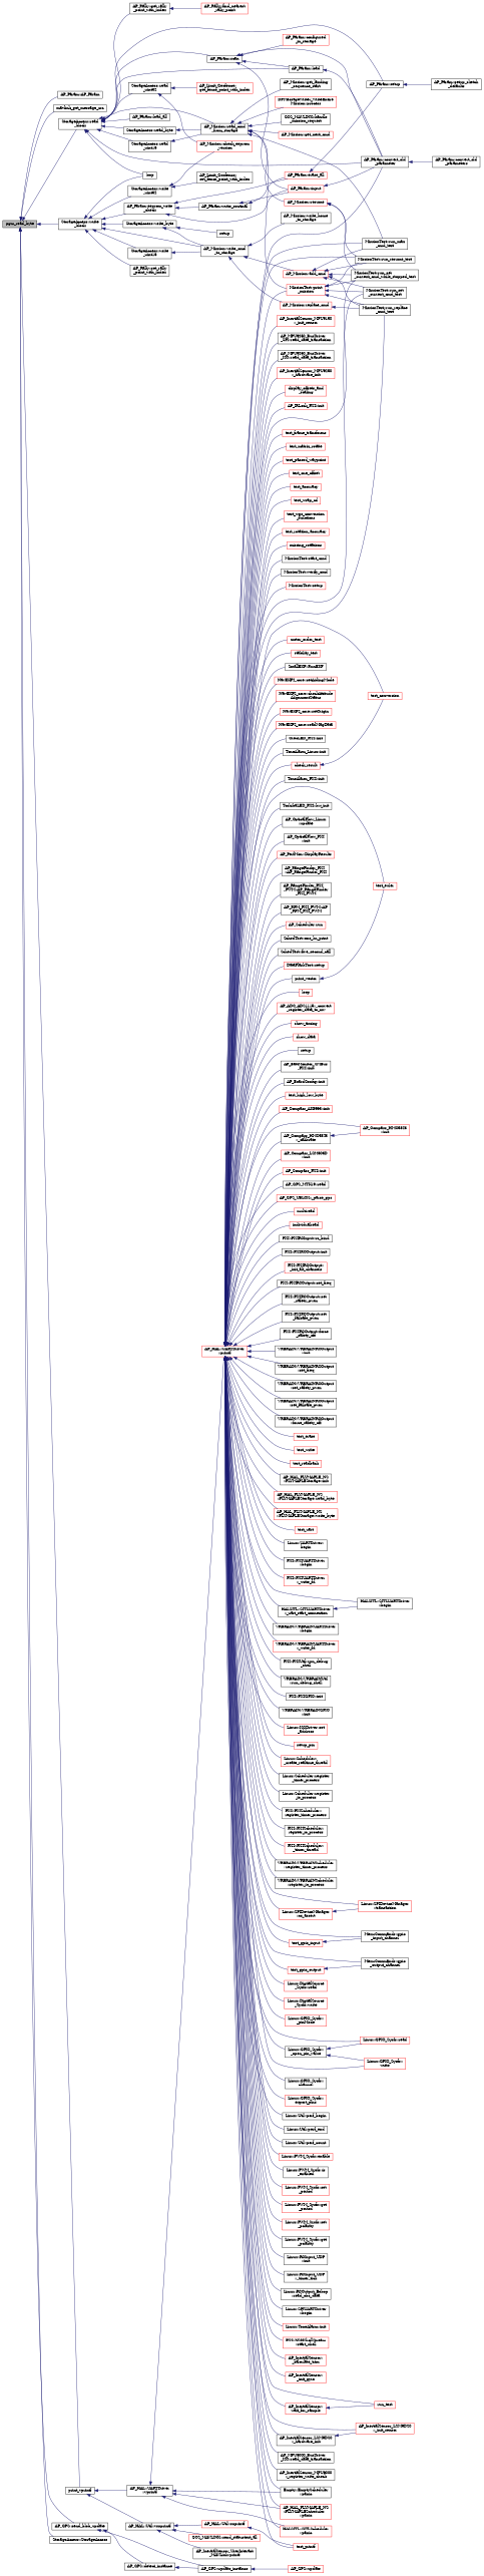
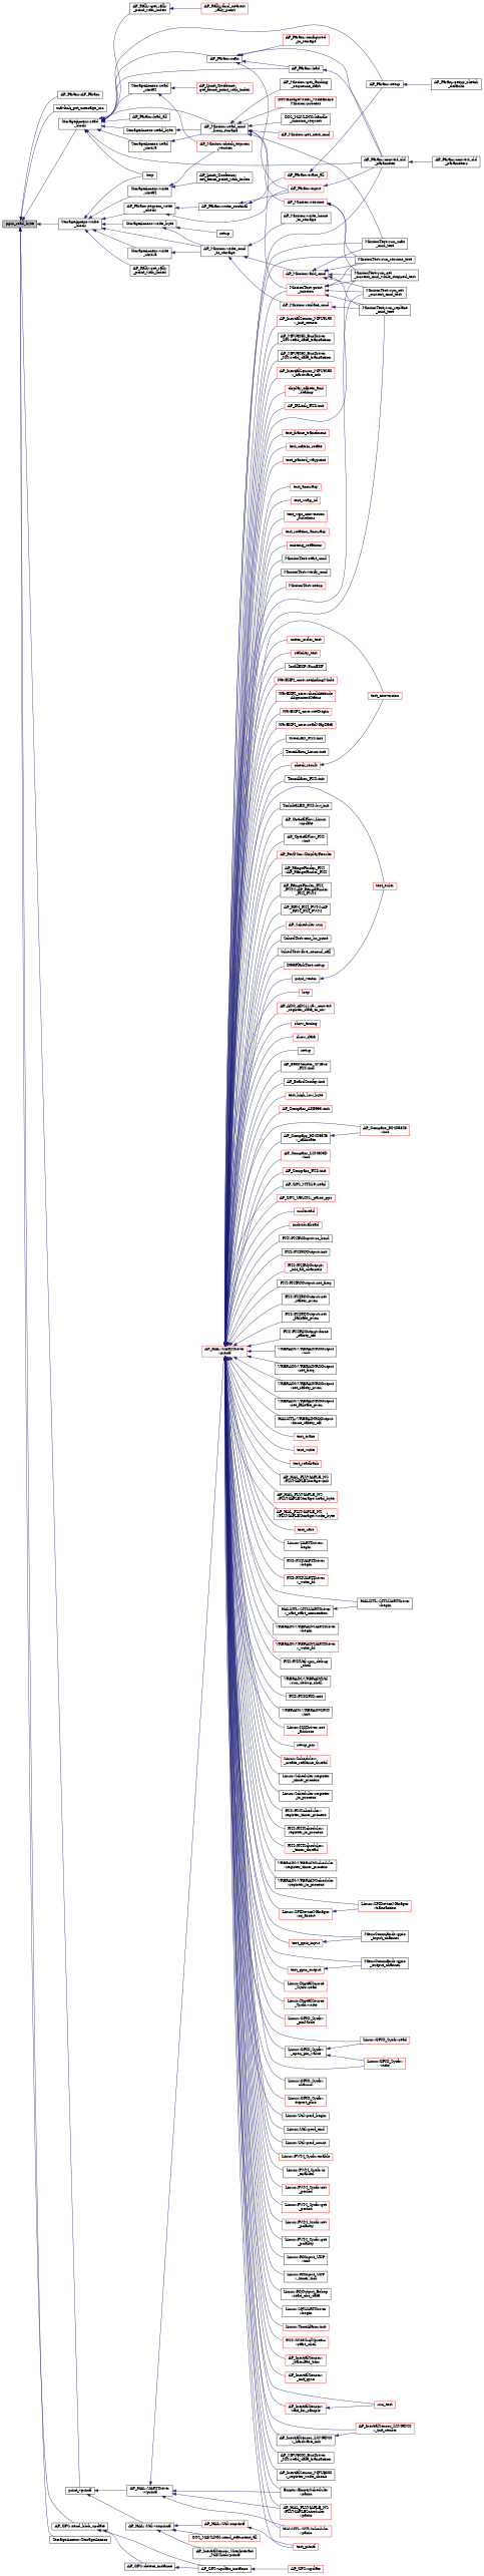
  digraph {
    fontname="DejaVu Serif"
    rankdir=LR
    node [color=black fillcolor=white fontname="DejaVu Serif" fontsize=10 shape=record style=filled]
    edge [color=midnightblue dir=back fontname="DejaVu Serif" fontsize=10 labelfontname=Helvetica labelfontsize=10 style=solid]
    n1 [fillcolor=grey75 fontcolor=black height=0.2 label=pgm_read_byte width=0.4]
    n2 [height=0.2 label="AP_Param::AP_Param" width=0.4]
    n3 [height=0.2 label=mavlink_get_message_crc width=0.4]
    n4 [height=0.2 label=print_vprintf width=0.4]
    n5 [height=0.2 label="StorageAccess::read\l_block" width=0.4]
    n6 [height=0.2 label="AP_GPS::send_blob_update" width=0.4]
    n7 [height=0.2 label="StorageAccess::StorageAccess" width=0.4]
    n8 [height=0.2 label="StorageAccess::write\l_block" width=0.4]
    n9 [height=0.2 label="AP_HAL::UARTDriver\l::vprintf" width=0.4]
    n10 [height=0.2 label="AP_HAL::Util::vsnprintf" width=0.4]
    n11 [height=0.2 label="AP_Param::convert_old\l_parameter" width=0.4]
    n12 [height=0.2 label="AP_Mission::read_cmd\l_from_storage" width=0.4]
    n13 [height=0.2 label="AP_Param::setup" width=0.4]
    n14 [height=0.2 label="AP_Param::scan" width=0.4]
    n15 [height=0.2 label="AP_Param::load" width=0.4]
    n16 [height=0.2 label="AP_Param::load_all" width=0.4]
    n17 [height=0.2 label="AP_Rally::get_rally\l_point_with_index" width=0.4]
    n18 [height=0.2 label=loop width=0.4]
    n19 [height=0.2 label="StorageAccess::read_byte" width=0.4]
    n20 [height=0.2 label="StorageAccess::read\l_uint16" width=0.4]
    n21 [height=0.2 label="StorageAccess::read\l_uint32" width=0.4]
    n22 [height=0.2 label="AP_GPS::detect_instance" width=0.4]
    n23 [height=0.2 label="AP_GPS::update_instance" width=0.4]
    n24 [height=0.2 label="AP_Mission::write_cmd\l_to_storage" width=0.4]
    n25 [height=0.2 label="AP_Param::eeprom_write\l_check" width=0.4]
    n26 [height=0.2 label="AP_Rally::set_rally\l_point_with_index" width=0.4]
    n27 [height=0.2 label="StorageAccess::write_byte" width=0.4]
    n28 [height=0.2 label="StorageAccess::write\l_uint16" width=0.4]
    n29 [height=0.2 label="StorageAccess::write\l_uint32" width=0.4]
    n30 [color=red height=0.2 label="AP_HAL::UARTDriver\l::printf" width=0.4]
    n31 [height=0.2 label="Empty::EmptyScheduler\l::panic" width=0.4]
    n32 [color=red height=0.2 label="AP_HAL_FLYMAPLE_NS\l::FLYMAPLEScheduler\l::panic" width=0.4]
    n33 [color=red height=0.2 label="HALSITL::SITLScheduler\l::panic" width=0.4]
    n34 [color=red height=0.2 label="AP_HAL::Util::snprintf" width=0.4]
    n35 [height=0.2 label="AP_InertialSensor_UserInteract\l_MAVLink::printf" width=0.4]
    n36 [color=red height=0.2 label="GCS_MAVLINK::send_statustext_all" width=0.4]
    n37 [color=red height=0.2 label=loop width=0.4]
    n38 [color=red height=0.2 label="AP_ADC_ADS1115::_convert\l_register_data_to_mv" width=0.4]
    n39 [color=red height=0.2 label=show_timing width=0.4]
    n40 [color=red height=0.2 label=show_data width=0.4]
    n41 [height=0.2 label=setup width=0.4]
    n42 [height=0.2 label="AP_BattMonitor_SMBus\l_PX4::init" width=0.4]
    n43 [height=0.2 label="AP_BoardConfig::init" width=0.4]
    n44 [color=red height=0.2 label=test_high_low_byte width=0.4]
    n45 [color=red height=0.2 label="AP_Compass_AK8963::init" width=0.4]
    n46 [color=red height=0.2 label="AP_Compass_HMC5843\l::init" width=0.4]
    n47 [height=0.2 label="AP_Compass_HMC5843\l::_calibrate" width=0.4]
    n48 [color=red height=0.2 label="AP_Compass_LSM303D\l::init" width=0.4]
    n49 [color=red height=0.2 label="AP_Compass_PX4::init" width=0.4]
    n50 [height=0.2 label="AP_GPS_MTK19::read" width=0.4]
    n51 [color=red height=0.2 label="AP_GPS_UBLOX::_parse_gps" width=0.4]
    n52 [color=red height=0.2 label=test_printf width=0.4]
    n53 [color=red height=0.2 label=multiread width=0.4]
    n54 [color=red height=0.2 label=individualread width=0.4]
    n55 [height=0.2 label="PX4::PX4RCInput::rc_bind" width=0.4]
    n56 [height=0.2 label="PX4::PX4RCOutput::init" width=0.4]
    n57 [color=red height=0.2 label="PX4::PX4RCOutput::\l_init_alt_channels" width=0.4]
    n58 [height=0.2 label="PX4::PX4RCOutput::set_freq" width=0.4]
    n59 [height=0.2 label="PX4::PX4RCOutput::set\l_safety_pwm" width=0.4]
    n60 [height=0.2 label="PX4::PX4RCOutput::set\l_failsafe_pwm" width=0.4]
    n61 [height=0.2 label="PX4::PX4RCOutput::force\l_safety_off" width=0.4]
    n62 [height=0.2 label="VRBRAIN::VRBRAINRCOutput\l::init" width=0.4]
    n63 [height=0.2 label="VRBRAIN::VRBRAINRCOutput\l::set_freq" width=0.4]
    n64 [height=0.2 label="VRBRAIN::VRBRAINRCOutput\l::set_safety_pwm" width=0.4]
    n65 [height=0.2 label="VRBRAIN::VRBRAINRCOutput\l::set_failsafe_pwm" width=0.4]
-   n66 [height=0.2 label="VRBRAIN::VRBRAINRCOutput\l::force_safety_off" width=0.4]
+   n66 [height=0.2 label="HALSITL::VRBRAINRCOutput\l::force_safety_off" width=0.4]
    n67 [color=red height=0.2 label=test_erase width=0.4]
    n68 [color=red height=0.2 label=test_write width=0.4]
    n69 [color=red height=0.2 label=test_readback width=0.4]
    n70 [height=0.2 label="AP_HAL_FLYMAPLE_NS\l::FLYMAPLEStorage::init" width=0.4]
    n71 [color=red height=0.2 label="AP_HAL_FLYMAPLE_NS\l::FLYMAPLEStorage::read_byte" width=0.4]
    n72 [color=red height=0.2 label="AP_HAL_FLYMAPLE_NS\l::FLYMAPLEStorage::write_byte" width=0.4]
    n73 [color=red height=0.2 label=test_uart width=0.4]
    n74 [height=0.2 label="Linux::UARTDriver::\lbegin" width=0.4]
    n75 [height=0.2 label="PX4::PX4UARTDriver\l::begin" width=0.4]
    n76 [color=red height=0.2 label="PX4::PX4UARTDriver\l::_write_fd" width=0.4]
    n77 [height=0.2 label="HALSITL::SITLUARTDriver\l::begin" width=0.4]
    n78 [height=0.2 label="HALSITL::SITLUARTDriver\l::_uart_start_connection" width=0.4]
    n79 [height=0.2 label="VRBRAIN::VRBRAINUARTDriver\l::begin" width=0.4]
    n80 [color=red height=0.2 label="VRBRAIN::VRBRAINUARTDriver\l::_write_fd" width=0.4]
    n81 [height=0.2 label="PX4::PX4Util::run_debug\l_shell" width=0.4]
    n82 [height=0.2 label="VRBRAIN::VRBRAINUtil\l::run_debug_shell" width=0.4]
    n83 [height=0.2 label="PX4::PX4GPIO::init" width=0.4]
    n84 [height=0.2 label="VRBRAIN::VRBRAINGPIO\l::init" width=0.4]
    n85 [color=red height=0.2 label="Linux::I2CDriver::set\l_address" width=0.4]
    n86 [color=red height=0.2 label=setup_pin width=0.4]
    n87 [color=red height=0.2 label="Linux::Scheduler::\l_create_realtime_thread" width=0.4]
    n88 [height=0.2 label="Linux::Scheduler::register\l_timer_process" width=0.4]
    n89 [height=0.2 label="Linux::Scheduler::register\l_io_process" width=0.4]
    n90 [height=0.2 label="PX4::PX4Scheduler::\lregister_timer_process" width=0.4]
    n91 [height=0.2 label="PX4::PX4Scheduler::\lregister_io_process" width=0.4]
    n92 [color=red height=0.2 label="PX4::PX4Scheduler::\l_timer_thread" width=0.4]
    n93 [height=0.2 label="VRBRAIN::VRBRAINScheduler\l::register_timer_process" width=0.4]
    n94 [height=0.2 label="VRBRAIN::VRBRAINScheduler\l::register_io_process" width=0.4]
    n95 [color=red height=0.2 label="Linux::SPIDeviceManager\l::cs_assert" width=0.4]
    n96 [color=red height=0.2 label="Linux::SPIDeviceManager\l::transaction" width=0.4]
    n97 [color=red height=0.2 label=test_gpio_input width=0.4]
    n98 [height=0.2 label="MenuCommands::gpio\l_input_channel" width=0.4]
    n99 [color=red height=0.2 label=test_gpio_output width=0.4]
    n100 [height=0.2 label="MenuCommands::gpio\l_output_channel" width=0.4]
    n101 [color=red height=0.2 label="Linux::DigitalSource\l_Sysfs::read" width=0.4]
    n102 [color=red height=0.2 label="Linux::DigitalSource\l_Sysfs::write" width=0.4]
    n103 [color=red height=0.2 label="Linux::GPIO_Sysfs::\l_pinMode" width=0.4]
    n104 [height=0.2 label="Linux::GPIO_Sysfs::\l_open_pin_value" width=0.4]
    n105 [color=red height=0.2 label="Linux::GPIO_Sysfs::read" width=0.4]
    n106 [color=red height=0.2 label="Linux::GPIO_Sysfs::\lwrite" width=0.4]
    n107 [height=0.2 label="Linux::GPIO_Sysfs::\lchannel" width=0.4]
    n108 [color=red height=0.2 label="Linux::GPIO_Sysfs::\lexport_pins" width=0.4]
    n109 [height=0.2 label="Linux::Util::perf_begin" width=0.4]
    n110 [height=0.2 label="Linux::Util::perf_end" width=0.4]
    n111 [height=0.2 label="Linux::Util::perf_count" width=0.4]
    n112 [color=red height=0.2 label="Linux::PWM_Sysfs::enable" width=0.4]
    n113 [height=0.2 label="Linux::PWM_Sysfs::is\l_enabled" width=0.4]
    n114 [color=red height=0.2 label="Linux::PWM_Sysfs::set\l_period" width=0.4]
    n115 [color=red height=0.2 label="Linux::PWM_Sysfs::get\l_period" width=0.4]
    n116 [color=red height=0.2 label="Linux::PWM_Sysfs::set\l_polarity" width=0.4]
    n117 [height=0.2 label="Linux::PWM_Sysfs::get\l_polarity" width=0.4]
    n118 [height=0.2 label="Linux::RCInput_UDP\l::init" width=0.4]
    n119 [height=0.2 label="Linux::RCInput_UDP\l::_timer_tick" width=0.4]
    n120 [height=0.2 label="Linux::RCOutput_Bebop\l::read_obs_data" width=0.4]
    n121 [height=0.2 label="Linux::SPIUARTDriver\l::begin" width=0.4]
    n122 [color=red height=0.2 label="Linux::ToneAlarm::init" width=0.4]
    n123 [color=red height=0.2 label="PX4::NSHShellStream\l::start_shell" width=0.4]
    n124 [color=red height=0.2 label="AP_InertialSensor::\l_calculate_trim" width=0.4]
    n125 [color=red height=0.2 label="AP_InertialSensor::\l_init_gyro" width=0.4]
    n126 [color=red height=0.2 label="AP_InertialSensor::\lwait_for_sample" width=0.4]
    n127 [color=red height=0.2 label=run_test width=0.4]
    n128 [color=red height=0.2 label="AP_InertialSensor_LSM9DS0\l::_init_sensor" width=0.4]
    n129 [height=0.2 label="AP_InertialSensor_LSM9DS0\l::_hardware_init" width=0.4]
    n130 [height=0.2 label="AP_MPU6000_BusDriver\l_I2C::read_data_transaction" width=0.4]
    n131 [height=0.2 label="AP_InertialSensor_MPU6000\l::_register_write_check" width=0.4]
    n132 [color=red height=0.2 label="AP_InertialSensor_MPU9150\l::_init_sensor" width=0.4]
    n133 [height=0.2 label="AP_MPU9250_BusDriver\l_SPI::read_data_transaction" width=0.4]
    n134 [height=0.2 label="AP_MPU9250_BusDriver\l_I2C::read_data_transaction" width=0.4]
    n135 [color=red height=0.2 label="AP_InertialSensor_MPU9250\l::_hardware_init" width=0.4]
    n136 [color=red height=0.2 label="display_offsets_and\l_scaling" width=0.4]
    n137 [color=red height=0.2 label="AP_IRLock_PX4::init" width=0.4]
    n138 [color=red height=0.2 label=check_result width=0.4]
    n139 [color=red height=0.2 label=test_conversion width=0.4]
    n140 [color=red height=0.2 label=test_frame_transforms width=0.4]
    n141 [color=red height=0.2 label=test_matrix_rotate width=0.4]
    n142 [color=red height=0.2 label=test_passed_waypoint width=0.4]
-   n143 [color=red height=0.2 label=test_one_offset width=0.4]
    n144 [color=red height=0.2 label=test_accuracy width=0.4]
    n145 [color=red height=0.2 label=test_wrap_cd width=0.4]
    n146 [color=red height=0.2 label="test_wgs_conversion\l_functions" width=0.4]
    n147 [height=0.2 label=print_vector width=0.4]
    n148 [color=red height=0.2 label=test_euler width=0.4]
    n149 [color=red height=0.2 label=test_rotation_accuracy width=0.4]
    n150 [color=red height=0.2 label=missing_rotations width=0.4]
    n151 [height=0.2 label="MissionTest::start_cmd" width=0.4]
    n152 [height=0.2 label="MissionTest::verify_cmd" width=0.4]
    n153 [color=red height=0.2 label="MissionTest::print\l_mission" width=0.4]
    n154 [height=0.2 label="MissionTest::run_resume_test" width=0.4]
    n155 [height=0.2 label="MissionTest::run_set\l_current_cmd_test" width=0.4]
    n156 [height=0.2 label="MissionTest::run_set\l_current_cmd_while_stopped_test" width=0.4]
    n157 [height=0.2 label="MissionTest::run_replace\l_cmd_test" width=0.4]
    n158 [height=0.2 label="MissionTest::run_max\l_cmd_test" width=0.4]
    n159 [color=red height=0.2 label="MissionTest::setup" width=0.4]
    n160 [color=red height=0.2 label=motor_order_test width=0.4]
    n161 [color=red height=0.2 label=stability_test width=0.4]
    n162 [height=0.2 label="SmallEKF::RunEKF" width=0.4]
    n163 [color=red height=0.2 label="NavEKF2_core::setAidingMode" width=0.4]
    n164 [color=red height=0.2 label="NavEKF2_core::checkAttitude\lAlignmentStatus" width=0.4]
    n165 [color=red height=0.2 label="NavEKF2_core::setOrigin" width=0.4]
    n166 [color=red height=0.2 label="NavEKF2_core::readMagData" width=0.4]
    n167 [height=0.2 label="OreoLED_PX4::init" width=0.4]
    n168 [height=0.2 label="ToneAlarm_Linux::init" width=0.4]
    n169 [height=0.2 label="ToneAlarm_PX4::init" width=0.4]
    n170 [height=0.2 label="ToshibaLED_PX4::hw_init" width=0.4]
    n171 [height=0.2 label="AP_OpticalFlow_Linux\l::update" width=0.4]
    n172 [height=0.2 label="AP_OpticalFlow_PX4\l::init" width=0.4]
    n173 [color=red height=0.2 label="AP_PerfMon::DisplayResults" width=0.4]
    n174 [height=0.2 label="AP_RangeFinder_PX4\l::AP_RangeFinder_PX4" width=0.4]
    n175 [height=0.2 label="AP_RangeFinder_PX4\l_PWM::AP_RangeFinder\l_PX4_PWM" width=0.4]
    n176 [height=0.2 label="AP_RPM_PX4_PWM::AP\l_RPM_PX4_PWM" width=0.4]
    n177 [color=red height=0.2 label="AP_Scheduler::run" width=0.4]
    n178 [height=0.2 label="SchedTest::one_hz_print" width=0.4]
    n179 [height=0.2 label="SchedTest::five_second_call" width=0.4]
    n180 [color=red height=0.2 label="DataFlashTest::setup" width=0.4]
    n181 [height=0.2 label="AP_Param::convert_old\l_parameters" width=0.4]
    n182 [color=red height=0.2 label="AP_Mission::resume" width=0.4]
    n183 [color=red height=0.2 label="AP_Mission::get_next_cmd" width=0.4]
    n184 [height=0.2 label="AP_Mission::get_landing\l_sequence_start" width=0.4]
    n185 [color=red height=0.2 label="DFMessageWriter_WriteEntire\lMission::process" width=0.4]
    n186 [height=0.2 label="GCS_MAVLINK::handle\l_mission_request" width=0.4]
    n187 [height=0.2 label="AP_Param::setup_sketch\l_defaults" width=0.4]
    n188 [color=red height=0.2 label="AP_Param::input" width=0.4]
    n189 [color=red height=0.2 label="AP_Param::configured\l_in_storage" width=0.4]
    n190 [color=red height=0.2 label="AP_Rally::find_nearest\l_rally_point" width=0.4]
    n191 [color=red height=0.2 label="AP_Limit_Geofence::\lget_fence_point_with_index" width=0.4]
    n192 [color=red height=0.2 label="AP_Mission::check_eeprom\l_version" width=0.4]
    n193 [color=red height=0.2 label="AP_GPS::update" width=0.4]
    n194 [color=red height=0.2 label="AP_Mission::add_cmd" width=0.4]
    n195 [color=red height=0.2 label="AP_Mission::replace_cmd" width=0.4]
    n196 [height=0.2 label="AP_Mission::write_home\l_to_storage" width=0.4]
    n197 [height=0.2 label="AP_Param::write_sentinal" width=0.4]
    n198 [color=red height=0.2 label="AP_Param::erase_all" width=0.4]
    n199 [height=0.2 label=setup width=0.4]
    n200 [height=0.2 label="AP_Limit_Geofence::\lset_fence_point_with_index" width=0.4]
    n1 -> n2
    n1 -> n3
    n1 -> n4
    n1 -> n5
    n1 -> n6
    n1 -> n7
    n1 -> n8
    n4 -> n9
    n4 -> n10
    n5 -> n11
    n5 -> n12
    n5 -> n13
    n5 -> n14
    n5 -> n15
    n5 -> n16
    n5 -> n17
    n5 -> n18
    n5 -> n19
    n5 -> n20
    n5 -> n21
    n6 -> n22
    n6 -> n23
    n8 -> n18
    n8 -> n24
    n8 -> n25
    n8 -> n26
    n8 -> n27
    n8 -> n28
    n8 -> n29
    n9 -> n30
    n9 -> n31
    n9 -> n32
    n9 -> n33
    n10 -> n34
    n10 -> n35
    n10 -> n36
    n11 -> n181
    n12 -> n153
    n12 -> n158
    n12 -> n182
    n12 -> n183
    n12 -> n184
    n12 -> n185
    n12 -> n186
    n13 -> n187
    n14 -> n11
    n14 -> n15
    n14 -> n188
    n14 -> n189
    n15 -> n11
    n17 -> n190
    n19 -> n12
    n20 -> n12
    n21 -> n191
    n21 -> n192
    n22 -> n23
    n23 -> n193
    n24 -> n194
    n24 -> n195
    n24 -> n196
    n25 -> n188
    n25 -> n197
-   n25 -> n198
    n27 -> n24
    n27 -> n199
    n28 -> n24
    n29 -> n192
    n29 -> n200
    n30 -> n11
    n30 -> n31
    n30 -> n32
    n30 -> n33
    n30 -> n37
    n30 -> n38
    n30 -> n39
    n30 -> n40
    n30 -> n41
    n30 -> n42
    n30 -> n43
    n30 -> n44
    n30 -> n45
    n30 -> n46
    n30 -> n47
    n30 -> n48
    n30 -> n49
    n30 -> n50
    n30 -> n51
    n30 -> n52
    n30 -> n53
    n30 -> n54
    n30 -> n55
    n30 -> n56
    n30 -> n57
    n30 -> n58
    n30 -> n59
    n30 -> n60
    n30 -> n61
    n30 -> n62
    n30 -> n63
    n30 -> n64
    n30 -> n65
    n30 -> n66
    n30 -> n67
    n30 -> n68
    n30 -> n69
    n30 -> n70
    n30 -> n71
    n30 -> n72
    n30 -> n73
    n30 -> n74
    n30 -> n75
    n30 -> n76
    n30 -> n77
    n30 -> n78
    n30 -> n79
    n30 -> n80
    n30 -> n81
    n30 -> n82
    n30 -> n83
    n30 -> n84
    n30 -> n85
    n30 -> n86
    n30 -> n87
    n30 -> n88
    n30 -> n89
    n30 -> n90
    n30 -> n91
    n30 -> n92
    n30 -> n93
    n30 -> n94
    n30 -> n95
    n30 -> n96
    n30 -> n97
    n30 -> n98
    n30 -> n99
    n30 -> n100
    n30 -> n101
    n30 -> n102
    n30 -> n103
    n30 -> n104
    n30 -> n105
    n30 -> n106
    n30 -> n107
    n30 -> n108
    n30 -> n109
    n30 -> n110
    n30 -> n111
    n30 -> n112
    n30 -> n113
    n30 -> n114
    n30 -> n115
    n30 -> n116
    n30 -> n117
    n30 -> n118
    n30 -> n119
    n30 -> n120
    n30 -> n121
    n30 -> n122
    n30 -> n123
    n30 -> n124
    n30 -> n125
    n30 -> n126
    n30 -> n127
    n30 -> n128
    n30 -> n129
    n30 -> n130
    n30 -> n131
    n30 -> n132
    n30 -> n133
    n30 -> n134
    n30 -> n135
    n30 -> n136
    n30 -> n137
    n30 -> n138
    n30 -> n139
    n30 -> n140
    n30 -> n141
    n30 -> n142
-   n30 -> n143
    n30 -> n144
    n30 -> n145
    n30 -> n146
    n30 -> n147
    n30 -> n148
    n30 -> n149
    n30 -> n150
    n30 -> n151
    n30 -> n152
    n30 -> n153
    n30 -> n154
    n30 -> n155
    n30 -> n156
    n30 -> n157
    n30 -> n158
    n30 -> n159
    n30 -> n160
    n30 -> n161
    n30 -> n162
    n30 -> n163
    n30 -> n164
    n30 -> n165
    n30 -> n166
    n30 -> n167
    n30 -> n168
    n30 -> n169
    n30 -> n170
    n30 -> n171
    n30 -> n172
    n30 -> n173
    n30 -> n174
    n30 -> n175
    n30 -> n176
    n30 -> n177
    n30 -> n178
    n30 -> n179
    n30 -> n180
    n34 -> n52
    n47 -> n46
    n78 -> n77
    n95 -> n96
    n97 -> n98
    n99 -> n100
    n104 -> n105
    n104 -> n106
    n126 -> n127
    n129 -> n128
    n138 -> n139
    n147 -> n148
    n153 -> n154
    n153 -> n155
    n153 -> n156
    n153 -> n157
    n182 -> n154
    n182 -> n156
    n188 -> n11
    n194 -> n154
    n194 -> n155
    n194 -> n156
    n194 -> n157
    n194 -> n158
    n195 -> n157
    n197 -> n188
    n197 -> n198
    n198 -> n13
  }
